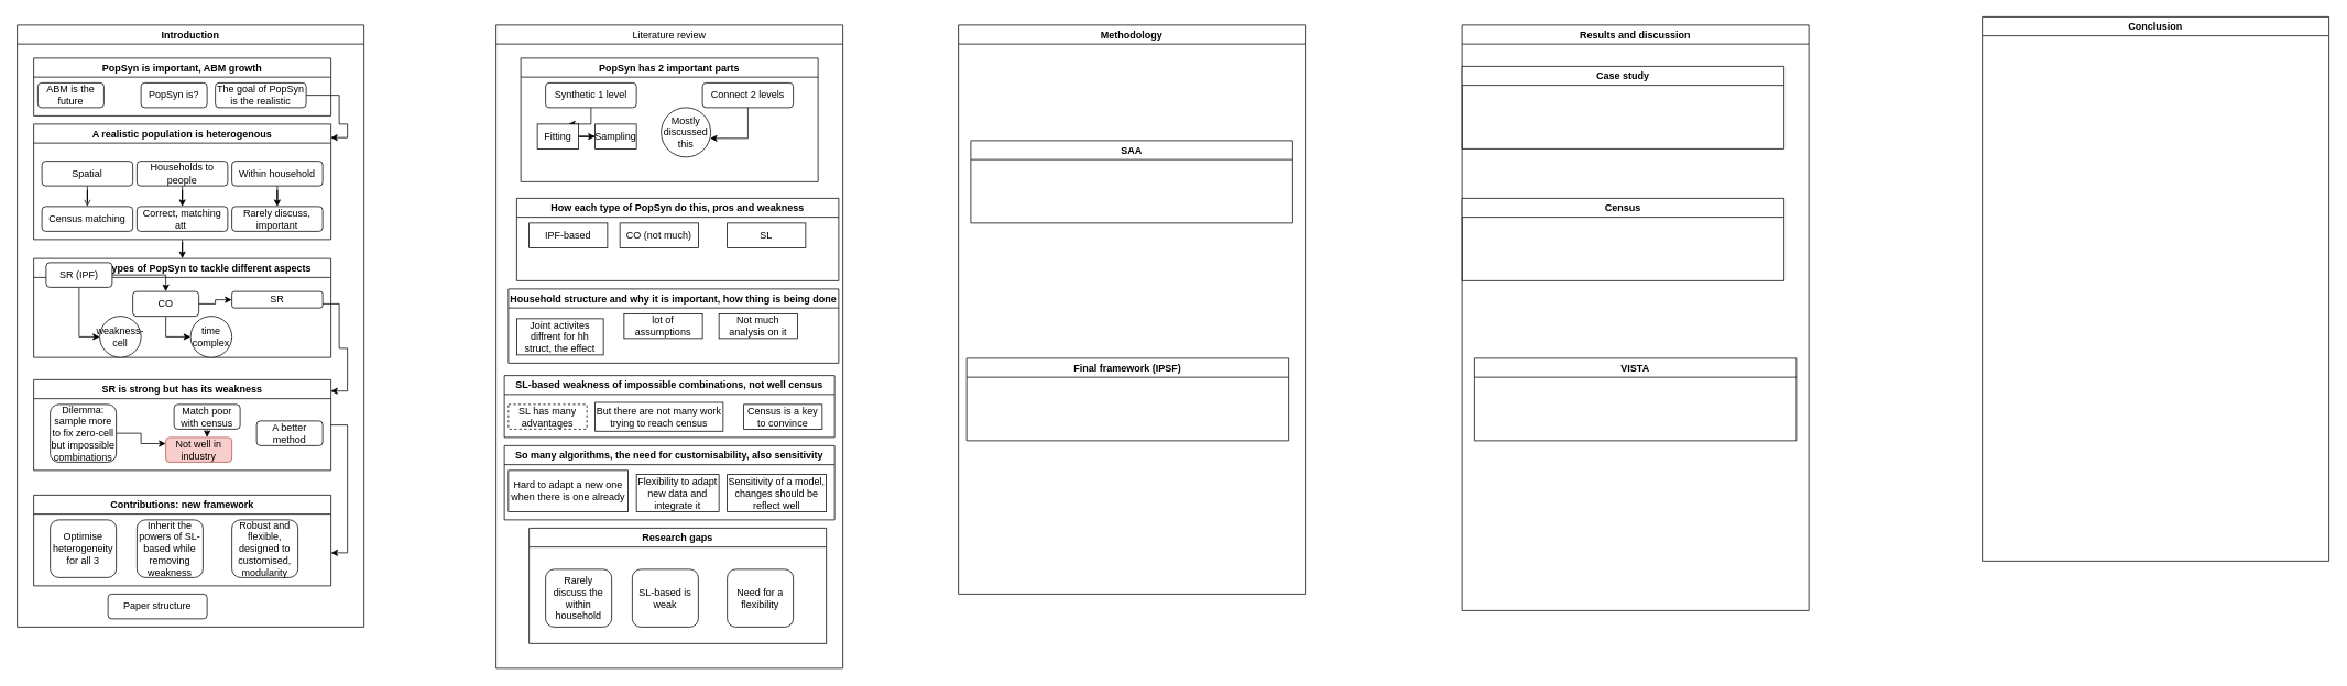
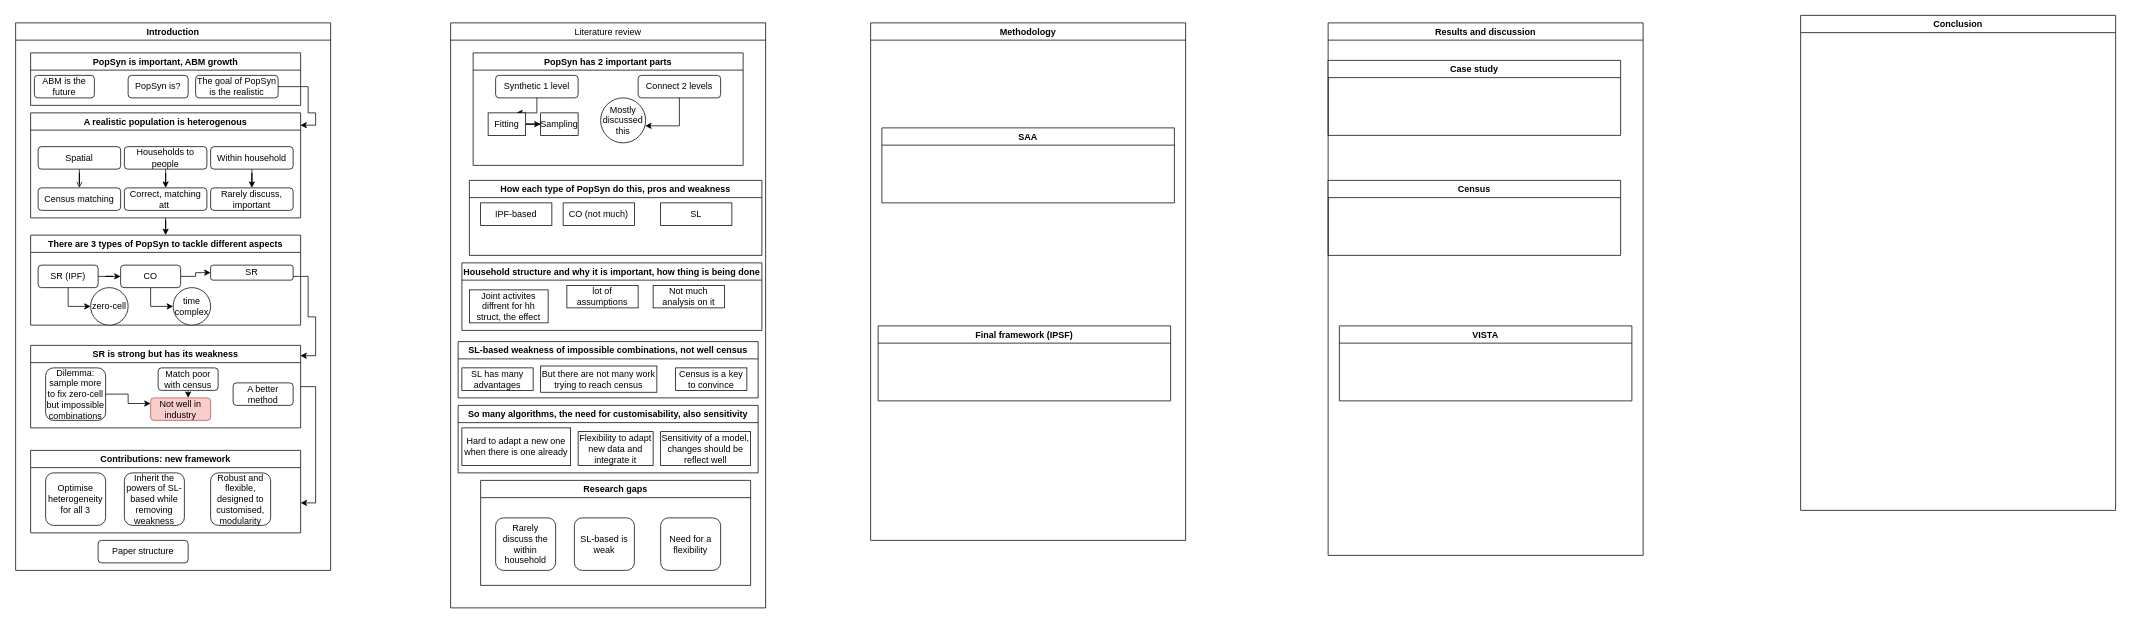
  <mxCell id="0" />
  <mxCell id="1" parent="0" />
  <mxCell id="2" value="Introduction" style="swimlane;whiteSpace=wrap;html=1;" parent="1" vertex="1"><mxGeometry x="20" y="30" width="420" height="730" as="geometry" /></mxCell>
  <mxCell id="3" value="PopSyn is important, ABM growth" style="swimlane;whiteSpace=wrap;html=1;" parent="2" vertex="1"><mxGeometry x="20" y="40" width="360" height="70" as="geometry" /></mxCell>
  <mxCell id="4" value="ABM is the future" style="rounded=1;whiteSpace=wrap;html=1;" parent="3" vertex="1"><mxGeometry x="5" y="30" width="80" height="30" as="geometry" /></mxCell>
  <mxCell id="5" value="PopSyn is?" style="rounded=1;whiteSpace=wrap;html=1;" parent="3" vertex="1"><mxGeometry x="130" y="30" width="80" height="30" as="geometry" /></mxCell>
  <mxCell id="6" value="The goal of PopSyn is the realistic" style="rounded=1;whiteSpace=wrap;html=1;" parent="3" vertex="1"><mxGeometry x="220" y="30" width="110" height="30" as="geometry" /></mxCell>
  <mxCell id="7" value="There are 3 types of PopSyn to tackle different aspects" style="swimlane;whiteSpace=wrap;html=1;" parent="2" vertex="1"><mxGeometry x="20" y="283" width="360" height="120" as="geometry" /></mxCell>
  <mxCell id="8" style="edgeStyle=orthogonalEdgeStyle;rounded=0;orthogonalLoop=1;jettySize=auto;html=1;entryX=0;entryY=0.5;entryDx=0;entryDy=0;" parent="7" source="10" target="15" edge="1"><mxGeometry relative="1" as="geometry" /></mxCell>
  <mxCell id="9" style="edgeStyle=orthogonalEdgeStyle;rounded=0;orthogonalLoop=1;jettySize=auto;html=1;" parent="7" source="10" target="13" edge="1"><mxGeometry relative="1" as="geometry" /></mxCell>
- <mxCell id="10" value="SR (IPF)" style="rounded=1;whiteSpace=wrap;html=1;" parent="7" vertex="1"><mxGeometry x="15" y="5" width="80" height="30" as="geometry" /></mxCell>
+ <mxCell id="10" value="SR (IPF)" style="rounded=1;whiteSpace=wrap;html=1;" parent="7" vertex="1"><mxGeometry x="10" y="40" width="80" height="30" as="geometry" /></mxCell>
  <mxCell id="11" style="edgeStyle=orthogonalEdgeStyle;rounded=0;orthogonalLoop=1;jettySize=auto;html=1;entryX=0;entryY=0.5;entryDx=0;entryDy=0;" parent="7" source="13" target="16" edge="1"><mxGeometry relative="1" as="geometry" /></mxCell>
  <mxCell id="12" style="edgeStyle=orthogonalEdgeStyle;rounded=0;orthogonalLoop=1;jettySize=auto;html=1;entryX=0;entryY=0.5;entryDx=0;entryDy=0;" parent="7" source="13" target="14" edge="1"><mxGeometry relative="1" as="geometry" /></mxCell>
  <mxCell id="13" value="CO" style="rounded=1;whiteSpace=wrap;html=1;" parent="7" vertex="1"><mxGeometry x="120" y="40" width="80" height="30" as="geometry" /></mxCell>
  <mxCell id="14" value="SR" style="rounded=1;whiteSpace=wrap;html=1;" parent="7" vertex="1"><mxGeometry x="240" y="40" width="110" height="20" as="geometry" /></mxCell>
- <mxCell id="15" value="weakness-cell" style="ellipse;whiteSpace=wrap;html=1;aspect=fixed;" parent="7" vertex="1"><mxGeometry x="80" y="70" width="50" height="50" as="geometry" /></mxCell>
+ <mxCell id="15" value="zero-cell" style="ellipse;whiteSpace=wrap;html=1;aspect=fixed;" parent="7" vertex="1"><mxGeometry x="80" y="70" width="50" height="50" as="geometry" /></mxCell>
  <mxCell id="16" value="time complex" style="ellipse;whiteSpace=wrap;html=1;aspect=fixed;" parent="7" vertex="1"><mxGeometry x="190" y="70" width="50" height="50" as="geometry" /></mxCell>
  <mxCell id="17" style="edgeStyle=orthogonalEdgeStyle;rounded=0;orthogonalLoop=1;jettySize=auto;html=1;" parent="2" source="18" edge="1"><mxGeometry relative="1" as="geometry"><mxPoint x="380" y="640" as="targetPoint" /><Array as="points"><mxPoint x="400" y="485" /><mxPoint x="400" y="640" /></Array></mxGeometry></mxCell>
  <mxCell id="18" value="SR is strong but has its weakness" style="swimlane;whiteSpace=wrap;html=1;" parent="2" vertex="1"><mxGeometry x="20" y="430" width="360" height="110" as="geometry" /></mxCell>
  <mxCell id="19" style="edgeStyle=orthogonalEdgeStyle;rounded=0;orthogonalLoop=1;jettySize=auto;html=1;" parent="18" source="20" target="23" edge="1"><mxGeometry relative="1" as="geometry"><Array as="points"><mxPoint x="190" y="70" /><mxPoint x="190" y="70" /></Array></mxGeometry></mxCell>
  <mxCell id="20" value="Match poor with census" style="rounded=1;whiteSpace=wrap;html=1;" parent="18" vertex="1"><mxGeometry x="170" y="30" width="80" height="30" as="geometry" /></mxCell>
  <mxCell id="21" style="edgeStyle=orthogonalEdgeStyle;rounded=0;orthogonalLoop=1;jettySize=auto;html=1;entryX=0;entryY=0.25;entryDx=0;entryDy=0;" parent="18" source="22" target="23" edge="1"><mxGeometry relative="1" as="geometry" /></mxCell>
  <mxCell id="22" value="Dilemma: sample more to fix zero-cell but impossible combinations" style="rounded=1;whiteSpace=wrap;html=1;" parent="18" vertex="1"><mxGeometry x="20" y="30" width="80" height="70" as="geometry" /></mxCell>
  <mxCell id="23" value="Not well in industry" style="rounded=1;whiteSpace=wrap;html=1;fillColor=#f8cecc;strokeColor=#b85450;" parent="18" vertex="1"><mxGeometry x="160" y="70" width="80" height="30" as="geometry" /></mxCell>
  <mxCell id="24" value="A better method" style="rounded=1;whiteSpace=wrap;html=1;" parent="18" vertex="1"><mxGeometry x="270" y="50" width="80" height="30" as="geometry" /></mxCell>
  <mxCell id="25" style="edgeStyle=orthogonalEdgeStyle;rounded=0;orthogonalLoop=1;jettySize=auto;html=1;" parent="2" source="26" target="7" edge="1"><mxGeometry relative="1" as="geometry" /></mxCell>
  <mxCell id="26" value="A realistic population is heterogenous" style="swimlane;whiteSpace=wrap;html=1;" parent="2" vertex="1"><mxGeometry x="20" y="120" width="360" height="140" as="geometry" /></mxCell>
  <mxCell id="27" style="edgeStyle=orthogonalEdgeStyle;rounded=0;orthogonalLoop=1;jettySize=auto;html=1;entryX=0.5;entryY=0;entryDx=0;entryDy=0;endArrow=open;" parent="26" source="28" target="33" edge="1"><mxGeometry relative="1" as="geometry" /></mxCell>
  <mxCell id="28" value="Spatial" style="rounded=1;whiteSpace=wrap;html=1;" parent="26" vertex="1"><mxGeometry x="10" y="45" width="110" height="30" as="geometry" /></mxCell>
  <mxCell id="29" style="edgeStyle=orthogonalEdgeStyle;rounded=0;orthogonalLoop=1;jettySize=auto;html=1;" parent="26" source="30" target="34" edge="1"><mxGeometry relative="1" as="geometry" /></mxCell>
  <mxCell id="30" value="Households to people" style="rounded=1;whiteSpace=wrap;html=1;" parent="26" vertex="1"><mxGeometry x="125" y="45" width="110" height="30" as="geometry" /></mxCell>
  <mxCell id="31" style="edgeStyle=orthogonalEdgeStyle;rounded=0;orthogonalLoop=1;jettySize=auto;html=1;" parent="26" source="32" target="35" edge="1"><mxGeometry relative="1" as="geometry" /></mxCell>
  <mxCell id="32" value="Within household" style="rounded=1;whiteSpace=wrap;html=1;" parent="26" vertex="1"><mxGeometry x="240" y="45" width="110" height="30" as="geometry" /></mxCell>
  <mxCell id="33" value="Census matching" style="rounded=1;whiteSpace=wrap;html=1;" parent="26" vertex="1"><mxGeometry x="10" y="100" width="110" height="30" as="geometry" /></mxCell>
  <mxCell id="34" value="Correct, matching att&amp;nbsp;" style="rounded=1;whiteSpace=wrap;html=1;" parent="26" vertex="1"><mxGeometry x="125" y="100" width="110" height="30" as="geometry" /></mxCell>
  <mxCell id="35" value="Rarely discuss, important" style="rounded=1;whiteSpace=wrap;html=1;" parent="26" vertex="1"><mxGeometry x="240" y="100" width="110" height="30" as="geometry" /></mxCell>
  <mxCell id="36" style="edgeStyle=orthogonalEdgeStyle;rounded=0;orthogonalLoop=1;jettySize=auto;html=1;entryX=0.999;entryY=0.117;entryDx=0;entryDy=0;entryPerimeter=0;" parent="2" source="6" target="26" edge="1"><mxGeometry relative="1" as="geometry"><Array as="points"><mxPoint x="390" y="85" /><mxPoint x="390" y="120" /><mxPoint x="400" y="120" /><mxPoint x="400" y="136" /></Array></mxGeometry></mxCell>
  <mxCell id="37" style="edgeStyle=orthogonalEdgeStyle;rounded=0;orthogonalLoop=1;jettySize=auto;html=1;entryX=0.999;entryY=0.125;entryDx=0;entryDy=0;entryPerimeter=0;" parent="2" source="14" target="18" edge="1"><mxGeometry relative="1" as="geometry"><Array as="points"><mxPoint x="390" y="338" /><mxPoint x="390" y="392" /><mxPoint x="400" y="392" /><mxPoint x="400" y="444" /></Array></mxGeometry></mxCell>
  <mxCell id="38" value="Contributions: new framework" style="swimlane;whiteSpace=wrap;html=1;" parent="2" vertex="1"><mxGeometry x="20" y="570" width="360" height="110" as="geometry" /></mxCell>
  <mxCell id="39" value="Optimise heterogeneity for all 3" style="rounded=1;whiteSpace=wrap;html=1;" parent="38" vertex="1"><mxGeometry x="20" y="30" width="80" height="70" as="geometry" /></mxCell>
  <mxCell id="40" value="Inherit the powers of SL-based while removing weakness" style="rounded=1;whiteSpace=wrap;html=1;" parent="38" vertex="1"><mxGeometry x="125" y="30" width="80" height="70" as="geometry" /></mxCell>
  <mxCell id="41" value="Robust and flexible, designed to customised, modularity" style="rounded=1;whiteSpace=wrap;html=1;" parent="38" vertex="1"><mxGeometry x="240" y="30" width="80" height="70" as="geometry" /></mxCell>
  <mxCell id="42" value="Paper structure" style="rounded=1;whiteSpace=wrap;html=1;" parent="2" vertex="1"><mxGeometry x="110" y="690" width="120" height="30" as="geometry" /></mxCell>
  <mxCell id="43" value="Literature review" style="swimlane;whiteSpace=wrap;html=1;fontStyle=0" parent="1" vertex="1"><mxGeometry x="600" y="30" width="420" height="780" as="geometry" /></mxCell>
  <mxCell id="44" value="PopSyn has 2 important parts" style="swimlane;whiteSpace=wrap;html=1;" parent="43" vertex="1"><mxGeometry x="30" y="40" width="360" height="150" as="geometry" /></mxCell>
  <mxCell id="45" style="edgeStyle=orthogonalEdgeStyle;rounded=0;orthogonalLoop=1;jettySize=auto;html=1;entryX=0.75;entryY=0;entryDx=0;entryDy=0;" parent="44" source="46" target="51" edge="1"><mxGeometry relative="1" as="geometry" /></mxCell>
  <mxCell id="46" value="Synthetic 1 level" style="rounded=1;whiteSpace=wrap;html=1;" parent="44" vertex="1"><mxGeometry x="30" y="30" width="110" height="30" as="geometry" /></mxCell>
  <mxCell id="47" value="Connect 2 levels" style="rounded=1;whiteSpace=wrap;html=1;" parent="44" vertex="1"><mxGeometry x="220" y="30" width="110" height="30" as="geometry" /></mxCell>
  <mxCell id="48" value="Mostly discussed this" style="ellipse;whiteSpace=wrap;html=1;aspect=fixed;" parent="44" vertex="1"><mxGeometry x="170" y="60" width="60" height="60" as="geometry" /></mxCell>
  <mxCell id="49" style="edgeStyle=orthogonalEdgeStyle;rounded=0;orthogonalLoop=1;jettySize=auto;html=1;entryX=0.989;entryY=0.621;entryDx=0;entryDy=0;entryPerimeter=0;" parent="44" source="47" target="48" edge="1"><mxGeometry relative="1" as="geometry" /></mxCell>
  <mxCell id="50" style="edgeStyle=orthogonalEdgeStyle;rounded=0;orthogonalLoop=1;jettySize=auto;html=1;" parent="44" source="51" target="52" edge="1"><mxGeometry relative="1" as="geometry" /></mxCell>
  <mxCell id="51" value="Fitting" style="rounded=0;whiteSpace=wrap;html=1;" parent="44" vertex="1"><mxGeometry x="20" y="80" width="50" height="30" as="geometry" /></mxCell>
  <mxCell id="52" value="Sampling" style="rounded=0;whiteSpace=wrap;html=1;" parent="44" vertex="1"><mxGeometry x="90" y="80" width="50" height="30" as="geometry" /></mxCell>
  <mxCell id="53" value="How each type of PopSyn do this, pros and weakness" style="swimlane;whiteSpace=wrap;html=1;" parent="43" vertex="1"><mxGeometry x="25" y="210" width="390" height="100" as="geometry" /></mxCell>
  <mxCell id="54" value="IPF-based" style="rounded=0;whiteSpace=wrap;html=1;" vertex="1" parent="53"><mxGeometry x="15" y="30" width="95" height="30" as="geometry" /></mxCell>
  <mxCell id="55" value="CO (not much)" style="rounded=0;whiteSpace=wrap;html=1;" vertex="1" parent="53"><mxGeometry x="125" y="30" width="95" height="30" as="geometry" /></mxCell>
  <mxCell id="56" value="SL" style="rounded=0;whiteSpace=wrap;html=1;" vertex="1" parent="53"><mxGeometry x="255" y="30" width="95" height="30" as="geometry" /></mxCell>
  <mxCell id="57" value="Research gaps" style="swimlane;whiteSpace=wrap;html=1;" parent="43" vertex="1"><mxGeometry x="40" y="610" width="360" height="140" as="geometry" /></mxCell>
  <mxCell id="58" value="Rarely discuss the within household" style="rounded=1;whiteSpace=wrap;html=1;" parent="57" vertex="1"><mxGeometry x="20" y="50" width="80" height="70" as="geometry" /></mxCell>
  <mxCell id="59" value="SL-based is weak" style="rounded=1;whiteSpace=wrap;html=1;" parent="57" vertex="1"><mxGeometry x="125" y="50" width="80" height="70" as="geometry" /></mxCell>
  <mxCell id="60" value="Need for a flexibility" style="rounded=1;whiteSpace=wrap;html=1;" parent="57" vertex="1"><mxGeometry x="240" y="50" width="80" height="70" as="geometry" /></mxCell>
  <mxCell id="61" value="Household structure and why it is important, how thing is being done" style="swimlane;whiteSpace=wrap;html=1;" parent="43" vertex="1"><mxGeometry x="15" y="320" width="400" height="90" as="geometry" /></mxCell>
  <mxCell id="62" value="Joint activites diffrent for hh struct, the effect" style="rounded=0;whiteSpace=wrap;html=1;" parent="61" vertex="1"><mxGeometry x="10" y="36" width="105" height="44" as="geometry" /></mxCell>
  <mxCell id="63" value="lot of assumptions" style="rounded=0;whiteSpace=wrap;html=1;" vertex="1" parent="61"><mxGeometry x="140" y="30" width="95" height="30" as="geometry" /></mxCell>
  <mxCell id="64" value="Not much analysis on it" style="rounded=0;whiteSpace=wrap;html=1;" vertex="1" parent="61"><mxGeometry x="255" y="30" width="95" height="30" as="geometry" /></mxCell>
  <mxCell id="65" value="SL-based weakness of impossible combinations, not well census" style="swimlane;whiteSpace=wrap;html=1;" parent="43" vertex="1"><mxGeometry x="10" y="425" width="400" height="75" as="geometry" /></mxCell>
- <mxCell id="66" value="SL has many advantages" style="rounded=0;whiteSpace=wrap;html=1;dashed=1;" vertex="1" parent="65"><mxGeometry x="5" y="35" width="95" height="30" as="geometry" /></mxCell>
+ <mxCell id="66" value="SL has many advantages" style="rounded=0;whiteSpace=wrap;html=1;" vertex="1" parent="65"><mxGeometry x="5" y="35" width="95" height="30" as="geometry" /></mxCell>
  <mxCell id="67" value="But there are not many work trying to reach census" style="rounded=0;whiteSpace=wrap;html=1;" vertex="1" parent="65"><mxGeometry x="110" y="32.5" width="155" height="35" as="geometry" /></mxCell>
  <mxCell id="68" value="Census is a key to convince" style="rounded=0;whiteSpace=wrap;html=1;" vertex="1" parent="65"><mxGeometry x="290" y="35" width="95" height="30" as="geometry" /></mxCell>
  <mxCell id="69" value="So many algorithms, the need for customisability, also sensitivity" style="swimlane;whiteSpace=wrap;html=1;" parent="43" vertex="1"><mxGeometry x="10" y="510" width="400" height="90" as="geometry" /></mxCell>
  <mxCell id="70" value="Hard to adapt a new one when there is one already" style="rounded=0;whiteSpace=wrap;html=1;" vertex="1" parent="69"><mxGeometry x="5" y="30" width="145" height="50" as="geometry" /></mxCell>
  <mxCell id="71" value="Flexibility to adapt new data and integrate it" style="rounded=0;whiteSpace=wrap;html=1;" vertex="1" parent="69"><mxGeometry x="160" y="35" width="100" height="45" as="geometry" /></mxCell>
  <mxCell id="72" value="Sensitivity of a model, changes should be reflect well" style="rounded=0;whiteSpace=wrap;html=1;" vertex="1" parent="69"><mxGeometry x="270" y="35" width="120" height="45" as="geometry" /></mxCell>
  <mxCell id="73" value="Methodology" style="swimlane;whiteSpace=wrap;html=1;" parent="1" vertex="1"><mxGeometry x="1160" y="30" width="420" height="690" as="geometry" /></mxCell>
  <mxCell id="74" value="SAA" style="swimlane;whiteSpace=wrap;html=1;" parent="73" vertex="1"><mxGeometry x="15" y="140" width="390" height="100" as="geometry" /></mxCell>
  <mxCell id="75" value="Final framework (IPSF)" style="swimlane;whiteSpace=wrap;html=1;startSize=23;" parent="73" vertex="1"><mxGeometry x="10" y="404" width="390" height="100" as="geometry" /></mxCell>
  <mxCell id="76" value="Results and discussion" style="swimlane;whiteSpace=wrap;html=1;" parent="1" vertex="1"><mxGeometry x="1770" y="30" width="420" height="710" as="geometry" /></mxCell>
  <mxCell id="77" value="Case study" style="swimlane;whiteSpace=wrap;html=1;" parent="76" vertex="1"><mxGeometry y="50" width="390" height="100" as="geometry" /></mxCell>
  <mxCell id="78" value="Census" style="swimlane;whiteSpace=wrap;html=1;" parent="76" vertex="1"><mxGeometry y="210" width="390" height="100" as="geometry" /></mxCell>
  <mxCell id="79" value="VISTA" style="swimlane;whiteSpace=wrap;html=1;" parent="76" vertex="1"><mxGeometry x="15" y="404" width="390" height="100" as="geometry" /></mxCell>
  <mxCell id="80" value="Conclusion" style="swimlane;whiteSpace=wrap;html=1;" parent="1" vertex="1"><mxGeometry x="2400" width="420" height="660" as="geometry" y="20" /></mxCell>
